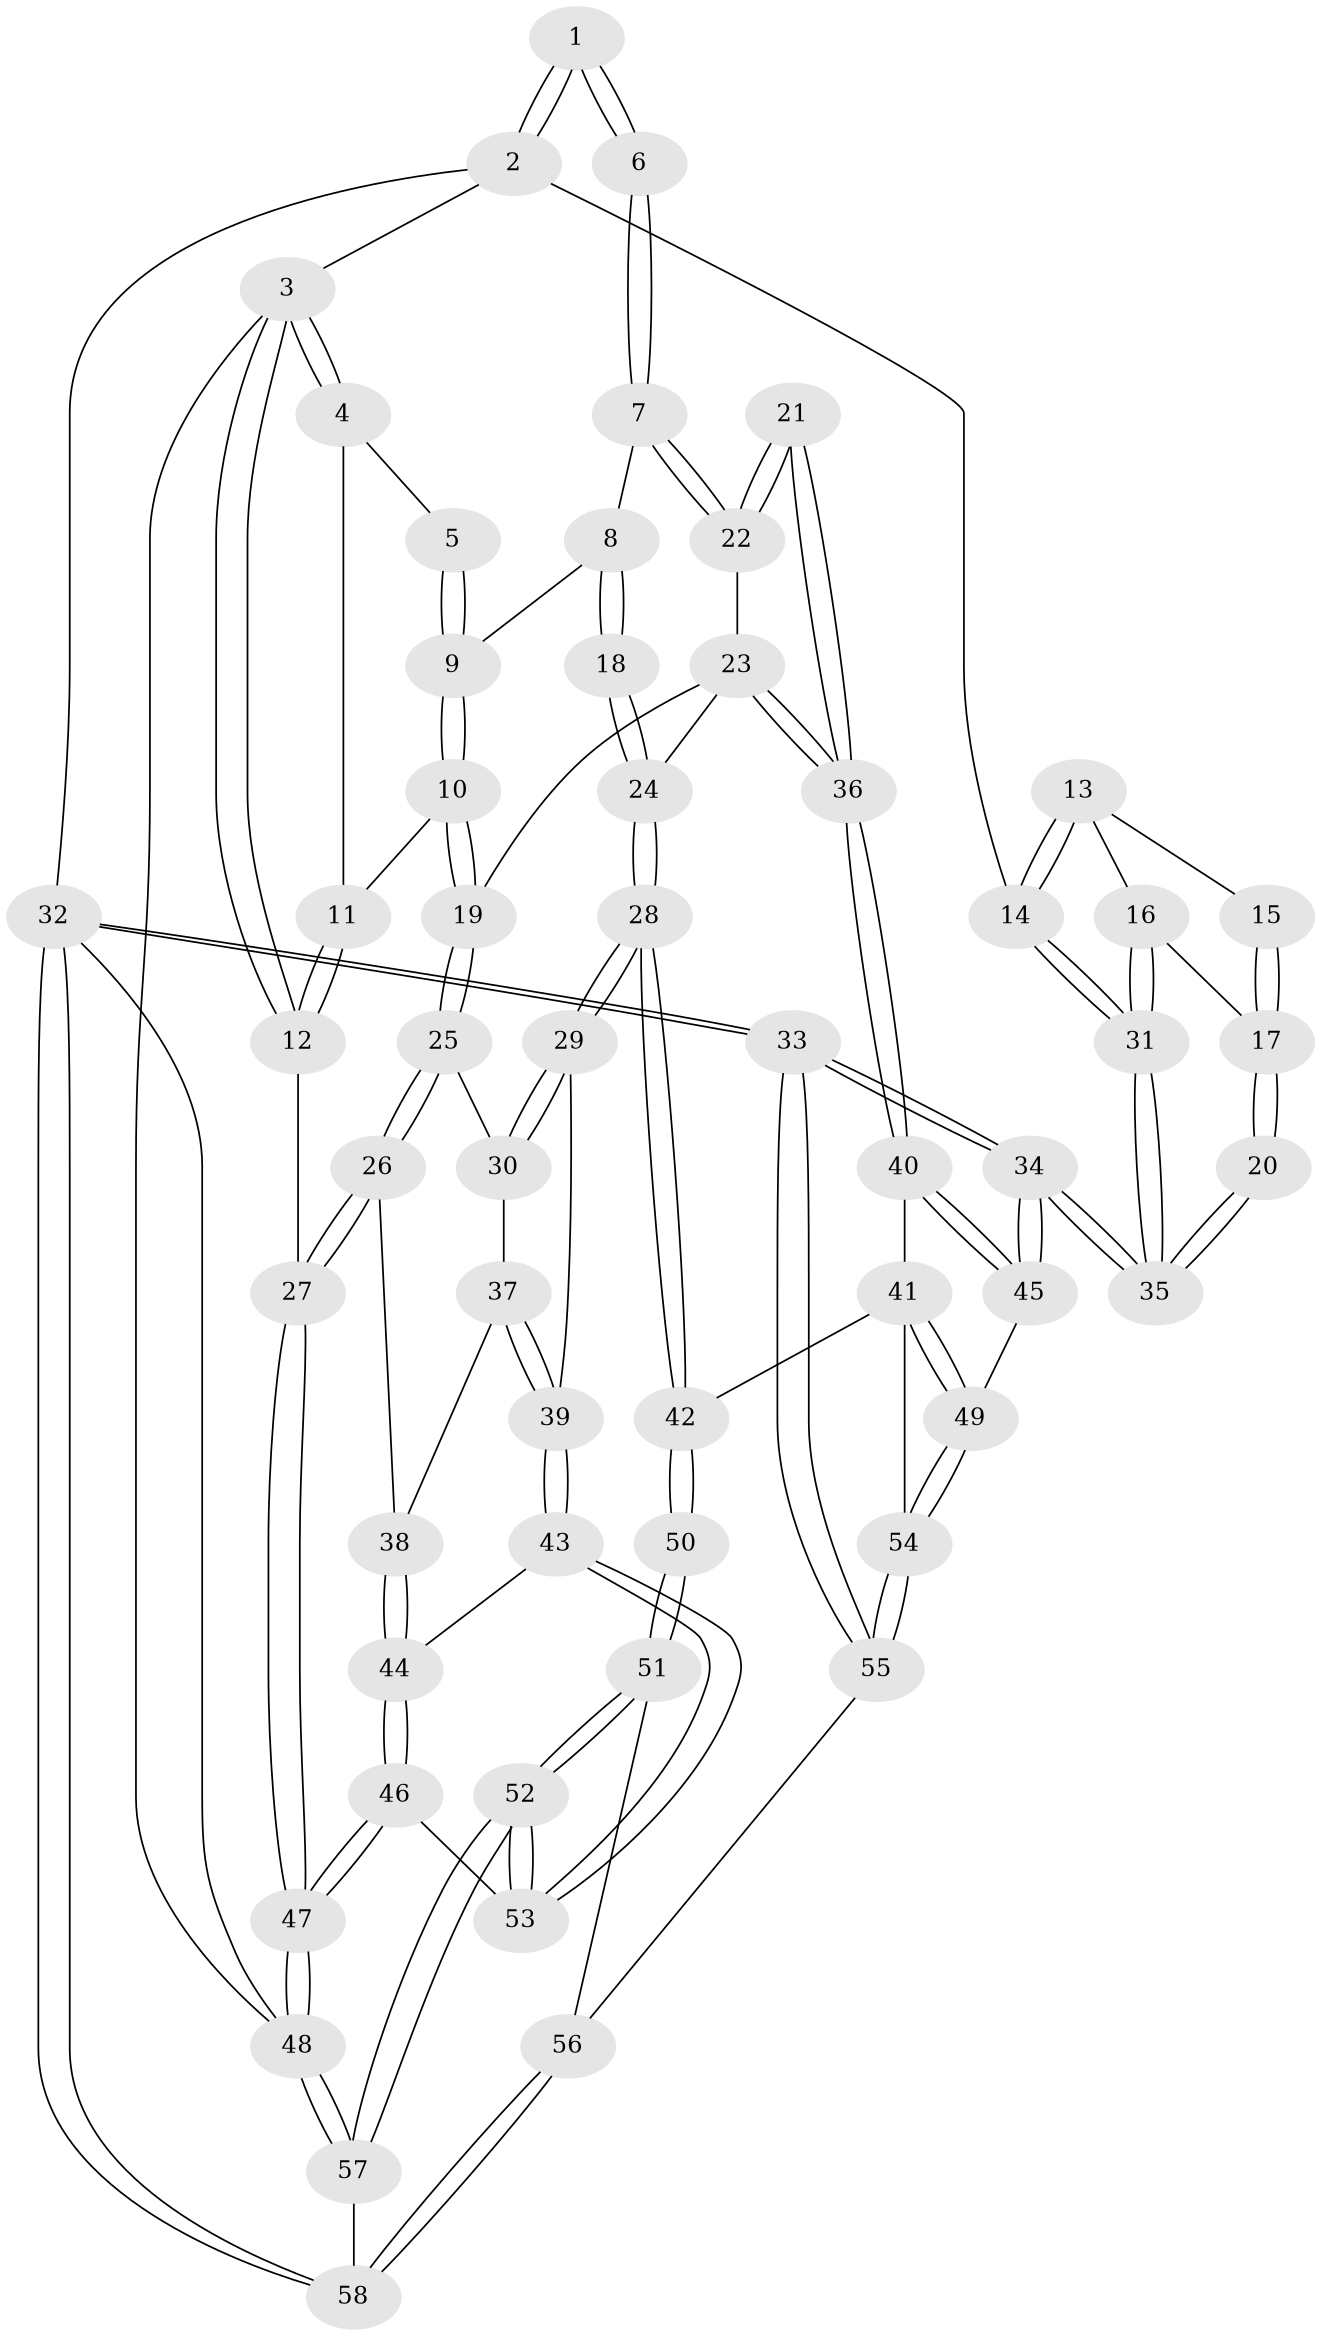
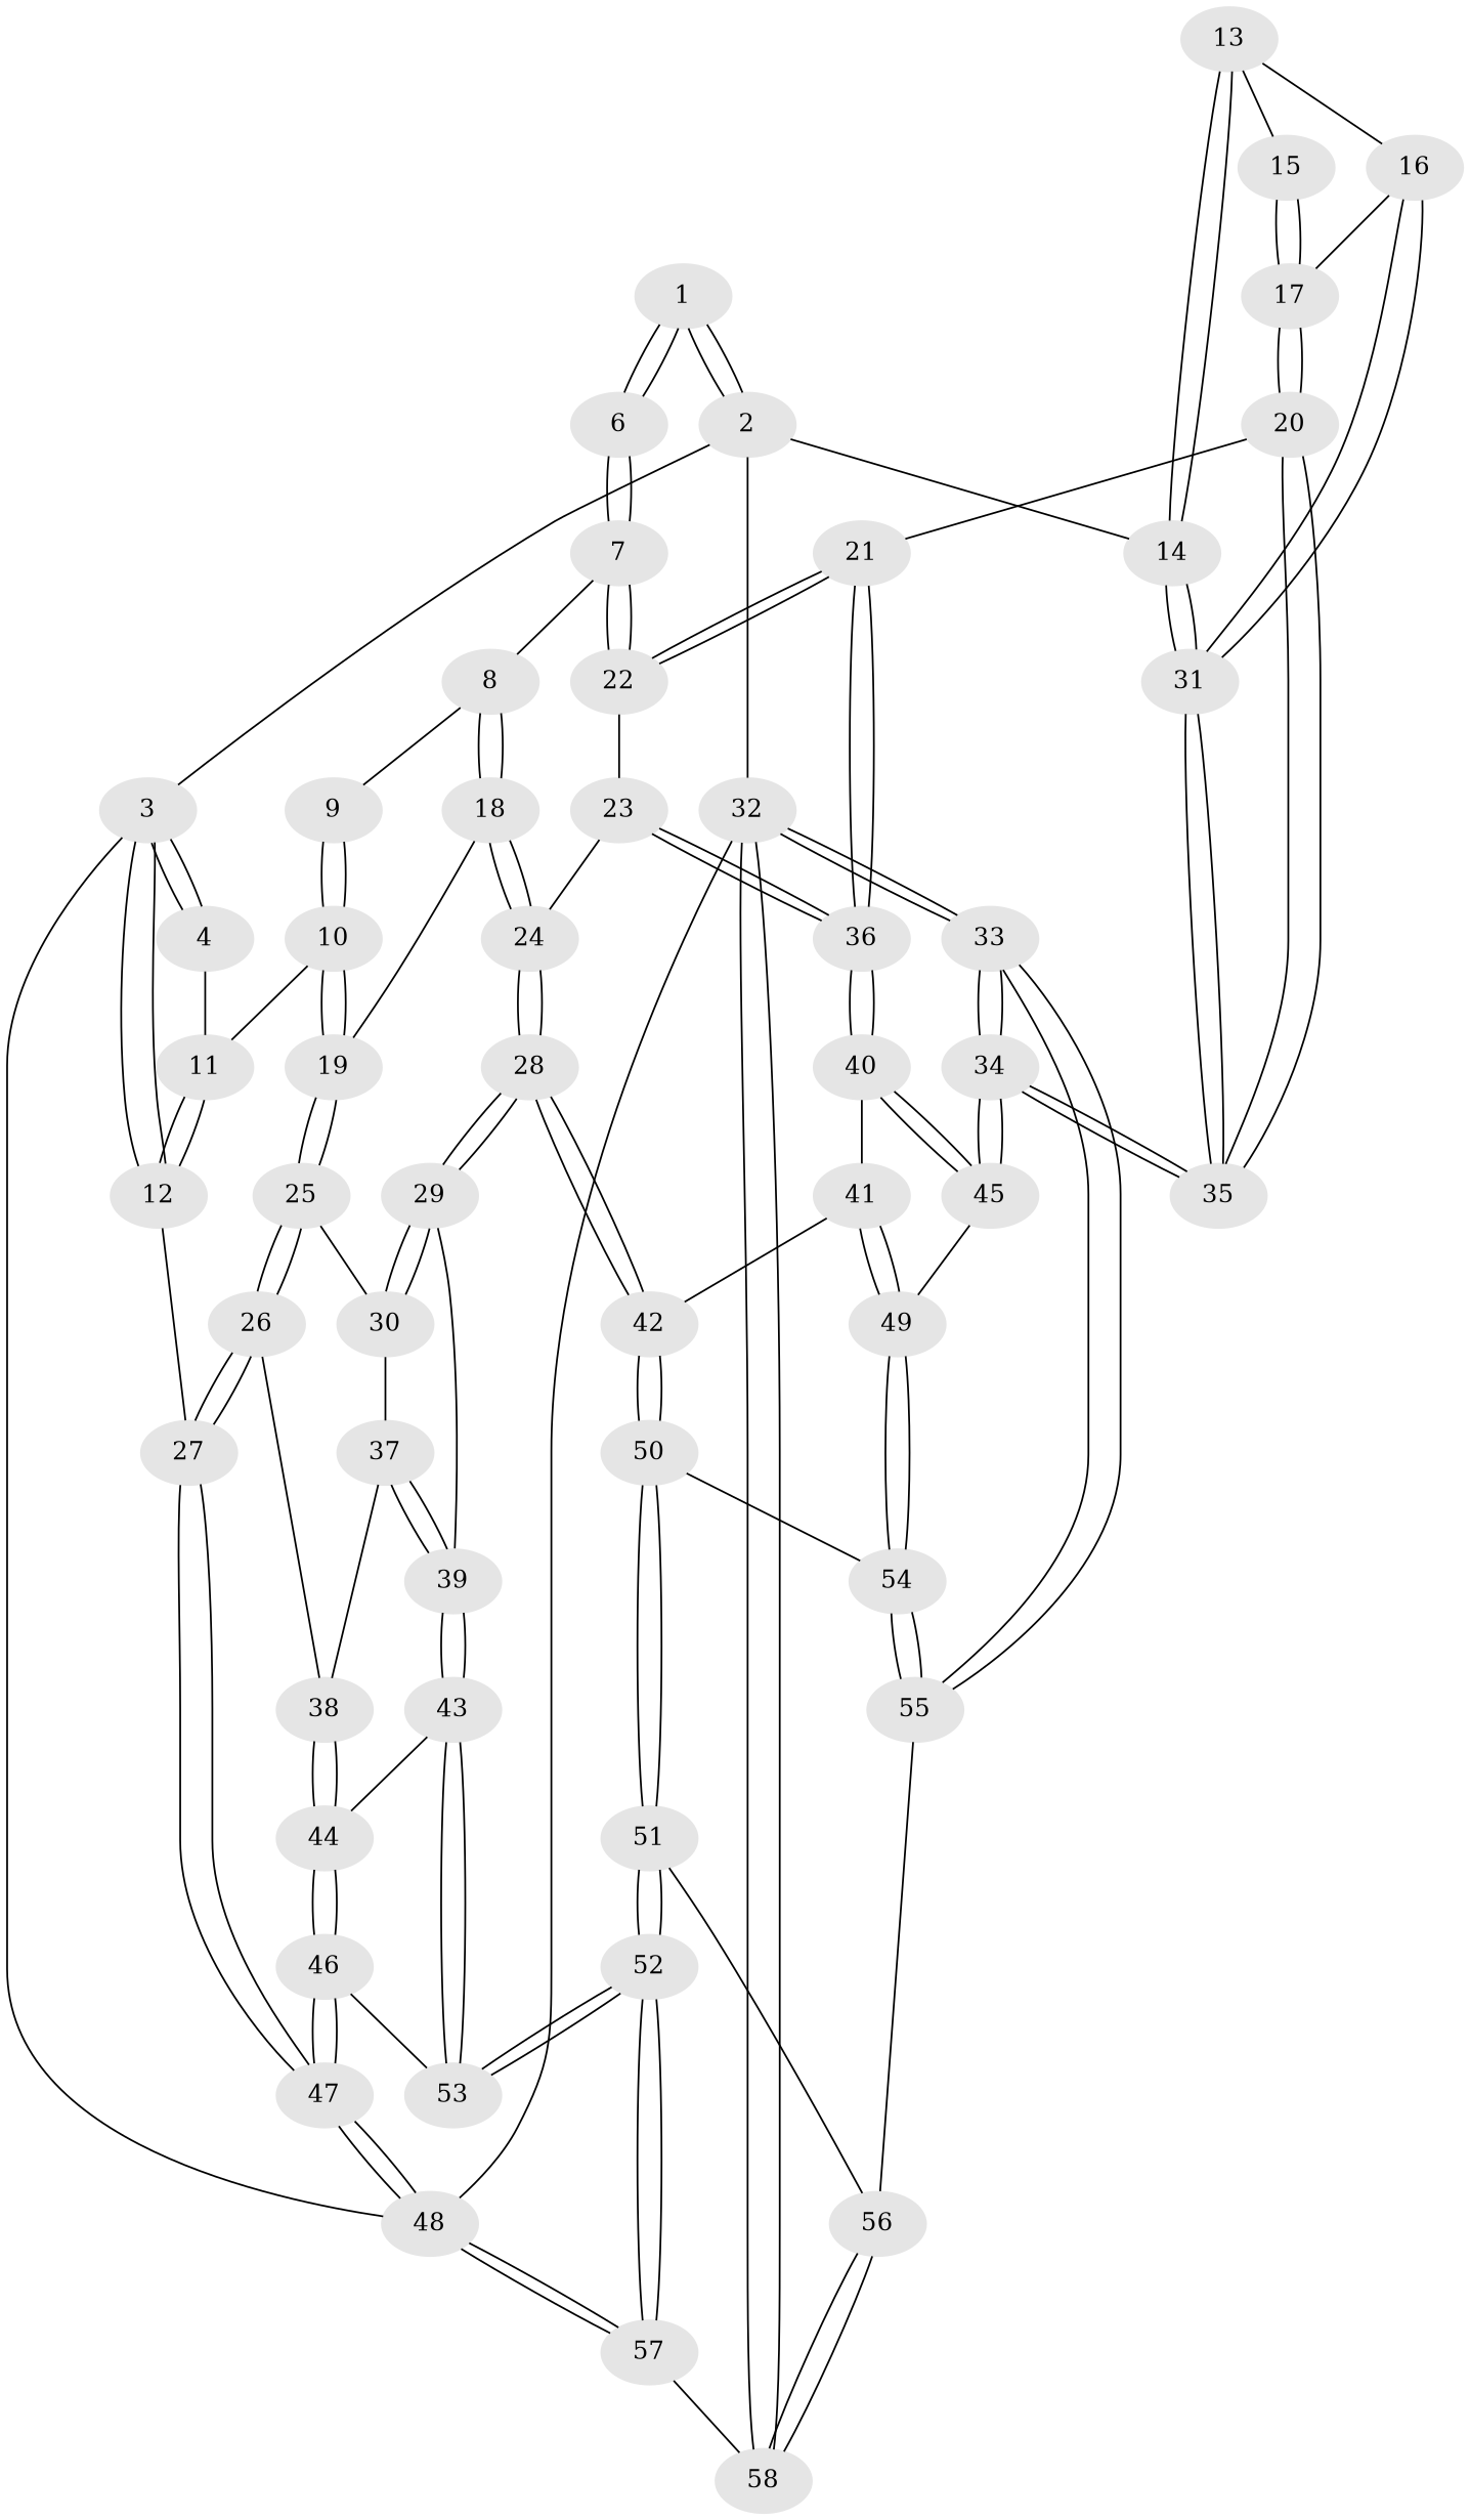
  graph {
    node [color=gray90 style=filled]
    1
    2
    6
    3
    14
    32
    7
    4
    12
    48
    31
    33
    58
-   5
    11
    27
    57
    9
    10
    8
    22
    15
    17
    18
    23
    19
    24
    25
    47
    13
    16
    35
    20
    21
    28
    26
    30
    36
    40
    29
    42
    38
    37
    44
    39
    50
    43
    34
    55
    45
    56
    49
    41
    46
    53
    54
    51
    52
    1 -- 2
    1 -- 2
    1 -- 6
    1 -- 6
    2 -- 3
    2 -- 14
    2 -- 32
    6 -- 7
    6 -- 7
    3 -- 4
    3 -- 4
    3 -- 12
    3 -- 12
    3 -- 48
    14 -- 31
    14 -- 31
    32 -- 48
    32 -- 33
    32 -- 33
    32 -- 58
    32 -- 58
    7 -- 8
    7 -- 22
    7 -- 22
-   4 -- 5
    4 -- 11
    12 -- 27
    48 -- 57
    48 -- 57
    31 -- 35
    31 -- 35
    33 -- 34
    33 -- 34
    33 -- 55
    33 -- 55
-   5 -- 9
-   5 -- 9
    11 -- 12
    11 -- 12
    27 -- 47
    27 -- 47
    57 -- 58
    9 -- 10
    9 -- 10
    10 -- 11
    10 -- 19
    10 -- 19
    8 -- 9
    8 -- 18
    8 -- 18
    22 -- 23
    15 -- 17
    15 -- 17
    17 -- 20
    17 -- 20
-   23 -- 19
+   18 -- 19
    18 -- 24
    18 -- 24
    23 -- 24
    23 -- 36
    23 -- 36
    19 -- 25
    19 -- 25
    24 -- 28
    24 -- 28
    25 -- 26
    25 -- 26
    25 -- 30
    47 -- 48
    47 -- 48
    13 -- 14
    13 -- 14
    13 -- 15
    13 -- 16
    16 -- 31
    16 -- 31
    16 -- 17
    20 -- 35
    20 -- 35
+   20 -- 21
    21 -- 22
    21 -- 22
    21 -- 36
    21 -- 36
    28 -- 29
    28 -- 29
    28 -- 42
    28 -- 42
    26 -- 27
    26 -- 27
    26 -- 38
    30 -- 37
    36 -- 40
    36 -- 40
    40 -- 45
    40 -- 45
    40 -- 41
    29 -- 30
    29 -- 30
    29 -- 39
    42 -- 50
    42 -- 50
    38 -- 44
    38 -- 44
    37 -- 38
    37 -- 39
    37 -- 39
    44 -- 46
    44 -- 46
    39 -- 43
    39 -- 43
-   41 -- 54
+   50 -- 54
    50 -- 51
    50 -- 51
    43 -- 44
    43 -- 53
    43 -- 53
    34 -- 35
    34 -- 35
    34 -- 45
    34 -- 45
    55 -- 56
    45 -- 49
    56 -- 58
    56 -- 58
    49 -- 54
    49 -- 54
    41 -- 42
    41 -- 49
    41 -- 49
    46 -- 47
    46 -- 47
    46 -- 53
    54 -- 55
    54 -- 55
    51 -- 56
    51 -- 52
    51 -- 52
    52 -- 57
    52 -- 57
    52 -- 53
    52 -- 53
  }
